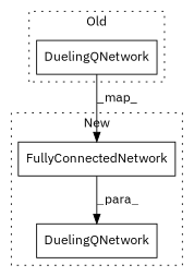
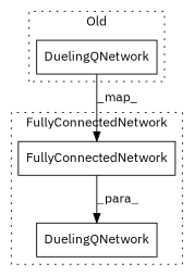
  digraph {
    fontname="IBM Plex Sans"
    node [a=32 l="16,1" shape=box fontname="IBM Plex Sans"]
    edge [fontname="IBM Plex Sans"]
    n1 [l="22,1" label=FullyConnectedNetwork s="1064,1136"]
    n2 [label=DuelingQNetwork s="1037,1152"]
    n3 [label=DuelingQNetwork s="957,1074"]
    subgraph cluster_1 {
-     label=New
+     label=FullyConnectedNetwork
      style=dotted
      n1
      n2
    }
    subgraph cluster_2 {
      label=Old
      style=dotted
      n3
    }
    n1 -> n2 [label=_para_]
    n3 -> n1 [label=_map_]
  }
